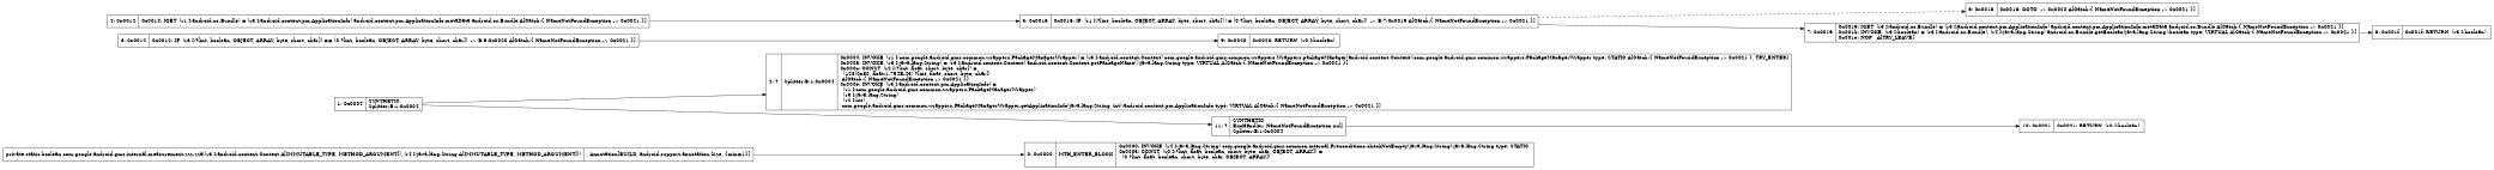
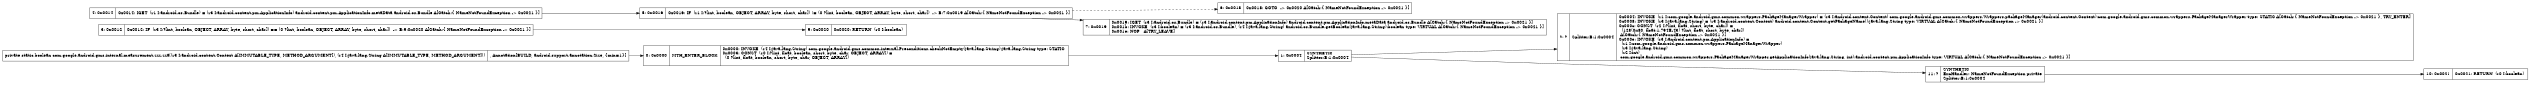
  digraph {
    rankdir=LR
    node [shape=record]
    n1 [label="{0\:\ 0x0000|MTH_ENTER_BLOCK\l|0x0000: INVOKE  (r4 I:java.lang.String) com.google.android.gms.common.internal.Preconditions.checkNotEmpty(java.lang.String):java.lang.String type: STATIC \l0x0003: CONST  (r0 I:?[int, float, boolean, short, byte, char, OBJECT, ARRAY]) = \l  (0 ?[int, float, boolean, short, byte, char, OBJECT, ARRAY])\l \l}"]
    n2 [label="{1\:\ 0x0004|SYNTHETIC\lSplitter:B:1:0x0004\l}"]
    n3 [label="{2\:\ ?|Splitter:B:1:0x0004\l|0x0004: INVOKE  (r1 I:com.google.android.gms.common.wrappers.PackageManagerWrapper) = (r3 I:android.content.Context) com.google.android.gms.common.wrappers.Wrappers.packageManager(android.content.Context):com.google.android.gms.common.wrappers.PackageManagerWrapper type: STATIC A[Catch:\{ NameNotFoundException \-\> 0x0021 \}, TRY_ENTER]\l0x0008: INVOKE  (r3 I:java.lang.String) = (r3 I:android.content.Context) android.content.Context.getPackageName():java.lang.String type: VIRTUAL A[Catch:\{ NameNotFoundException \-\> 0x0021 \}]\l0x000c: CONST  (r2 I:?[int, float, short, byte, char]) = \l  (128(0x80, float:1.794E\-43) ?[int, float, short, byte, char])\l A[Catch:\{ NameNotFoundException \-\> 0x0021 \}]\l0x000e: INVOKE  (r3 I:android.content.pm.ApplicationInfo) = \l  (r1 I:com.google.android.gms.common.wrappers.PackageManagerWrapper)\l  (r3 I:java.lang.String)\l  (r2 I:int)\l com.google.android.gms.common.wrappers.PackageManagerWrapper.getApplicationInfo(java.lang.String, int):android.content.pm.ApplicationInfo type: VIRTUAL A[Catch:\{ NameNotFoundException \-\> 0x0021 \}]\l}"]
-   n4 [label="{11\:\ ?|SYNTHETIC\lExcHandler: NameNotFoundException null\lSplitter:B:1:0x0004\l}"]
+   n4 [label="{11\:\ ?|SYNTHETIC\lExcHandler: NameNotFoundException private\lSplitter:B:1:0x0004\l}"]
    n5 [label="{10\:\ 0x0021|0x0021: RETURN  (r0 I:boolean) \l}"]
    n6 [label="{3\:\ 0x0012|0x0012: IF  (r3 I:?[int, boolean, OBJECT, ARRAY, byte, short, char]) == (0 ?[int, boolean, OBJECT, ARRAY, byte, short, char])  \-\> B:9:0x0020 A[Catch:\{ NameNotFoundException \-\> 0x0021 \}]\l}"]
    n7 [label="{9\:\ 0x0020|0x0020: RETURN  (r0 I:boolean) \l}"]
    n8 [label="{4\:\ 0x0014|0x0014: IGET  (r1 I:android.os.Bundle) = (r3 I:android.content.pm.ApplicationInfo) android.content.pm.ApplicationInfo.metaData android.os.Bundle A[Catch:\{ NameNotFoundException \-\> 0x0021 \}]\l}"]
    n9 [label="{5\:\ 0x0016|0x0016: IF  (r1 I:?[int, boolean, OBJECT, ARRAY, byte, short, char]) != (0 ?[int, boolean, OBJECT, ARRAY, byte, short, char])  \-\> B:7:0x0019 A[Catch:\{ NameNotFoundException \-\> 0x0021 \}]\l}"]
    n10 [label="{6\:\ 0x0018|0x0018: GOTO  \-\> 0x0020 A[Catch:\{ NameNotFoundException \-\> 0x0021 \}]\l}"]
    n11 [label="{7\:\ 0x0019|0x0019: IGET  (r3 I:android.os.Bundle) = (r3 I:android.content.pm.ApplicationInfo) android.content.pm.ApplicationInfo.metaData android.os.Bundle A[Catch:\{ NameNotFoundException \-\> 0x0021 \}]\l0x001b: INVOKE  (r3 I:boolean) = (r3 I:android.os.Bundle), (r4 I:java.lang.String) android.os.Bundle.getBoolean(java.lang.String):boolean type: VIRTUAL A[Catch:\{ NameNotFoundException \-\> 0x0021 \}]\l0x001e: NOP   A[TRY_LEAVE]\l}"]
-   n12 [label="{8\:\ 0x001f|0x001f: RETURN  (r3 I:boolean) \l}"]
    n13 [label="{private static boolean com.google.android.gms.internal.measurement.zzz.zza((r3 I:android.content.Context A[IMMUTABLE_TYPE, METHOD_ARGUMENT]), (r4 I:java.lang.String A[IMMUTABLE_TYPE, METHOD_ARGUMENT]))  | , Annotation[BUILD, android.support.annotation.Size, \{min=1\}]\l}"]
+   n1 -> n2
    n2 -> n3
    n2 -> n4
    n4 -> n5
    n6 -> n7
    n8 -> n9
    n9 -> n10 [style=dashed]
    n9 -> n11
-   n11 -> n12
    n13 -> n1
  }
